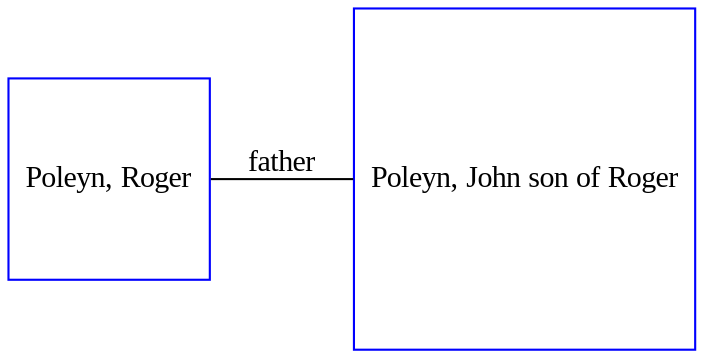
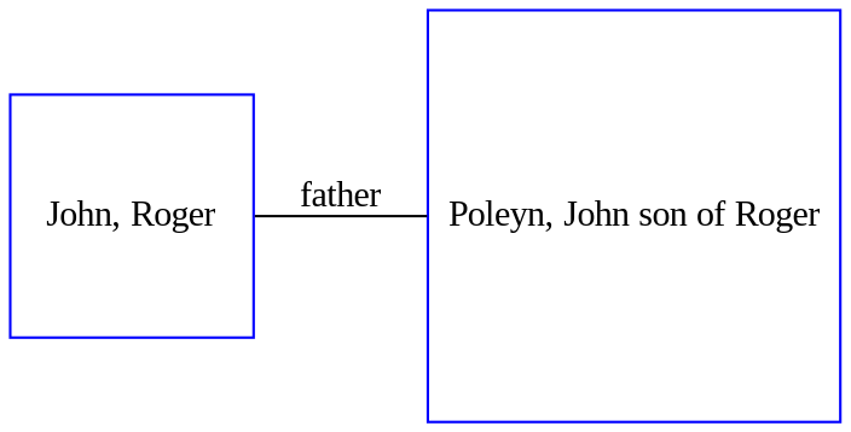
  digraph {
    rankdir=LR
    fontname="Liberation Serif"
    node [color=blue regular=1 shape=box fontname="Liberation Serif"]
    n1 [label="Poleyn, John son of Roger"]
-   n2 [label="Poleyn, Roger"]
+   n2 [label="John, Roger"]
    n2 -> n1 [arrowsize=0.0 dir=none label=father fontname="Liberation Serif"]
  }
